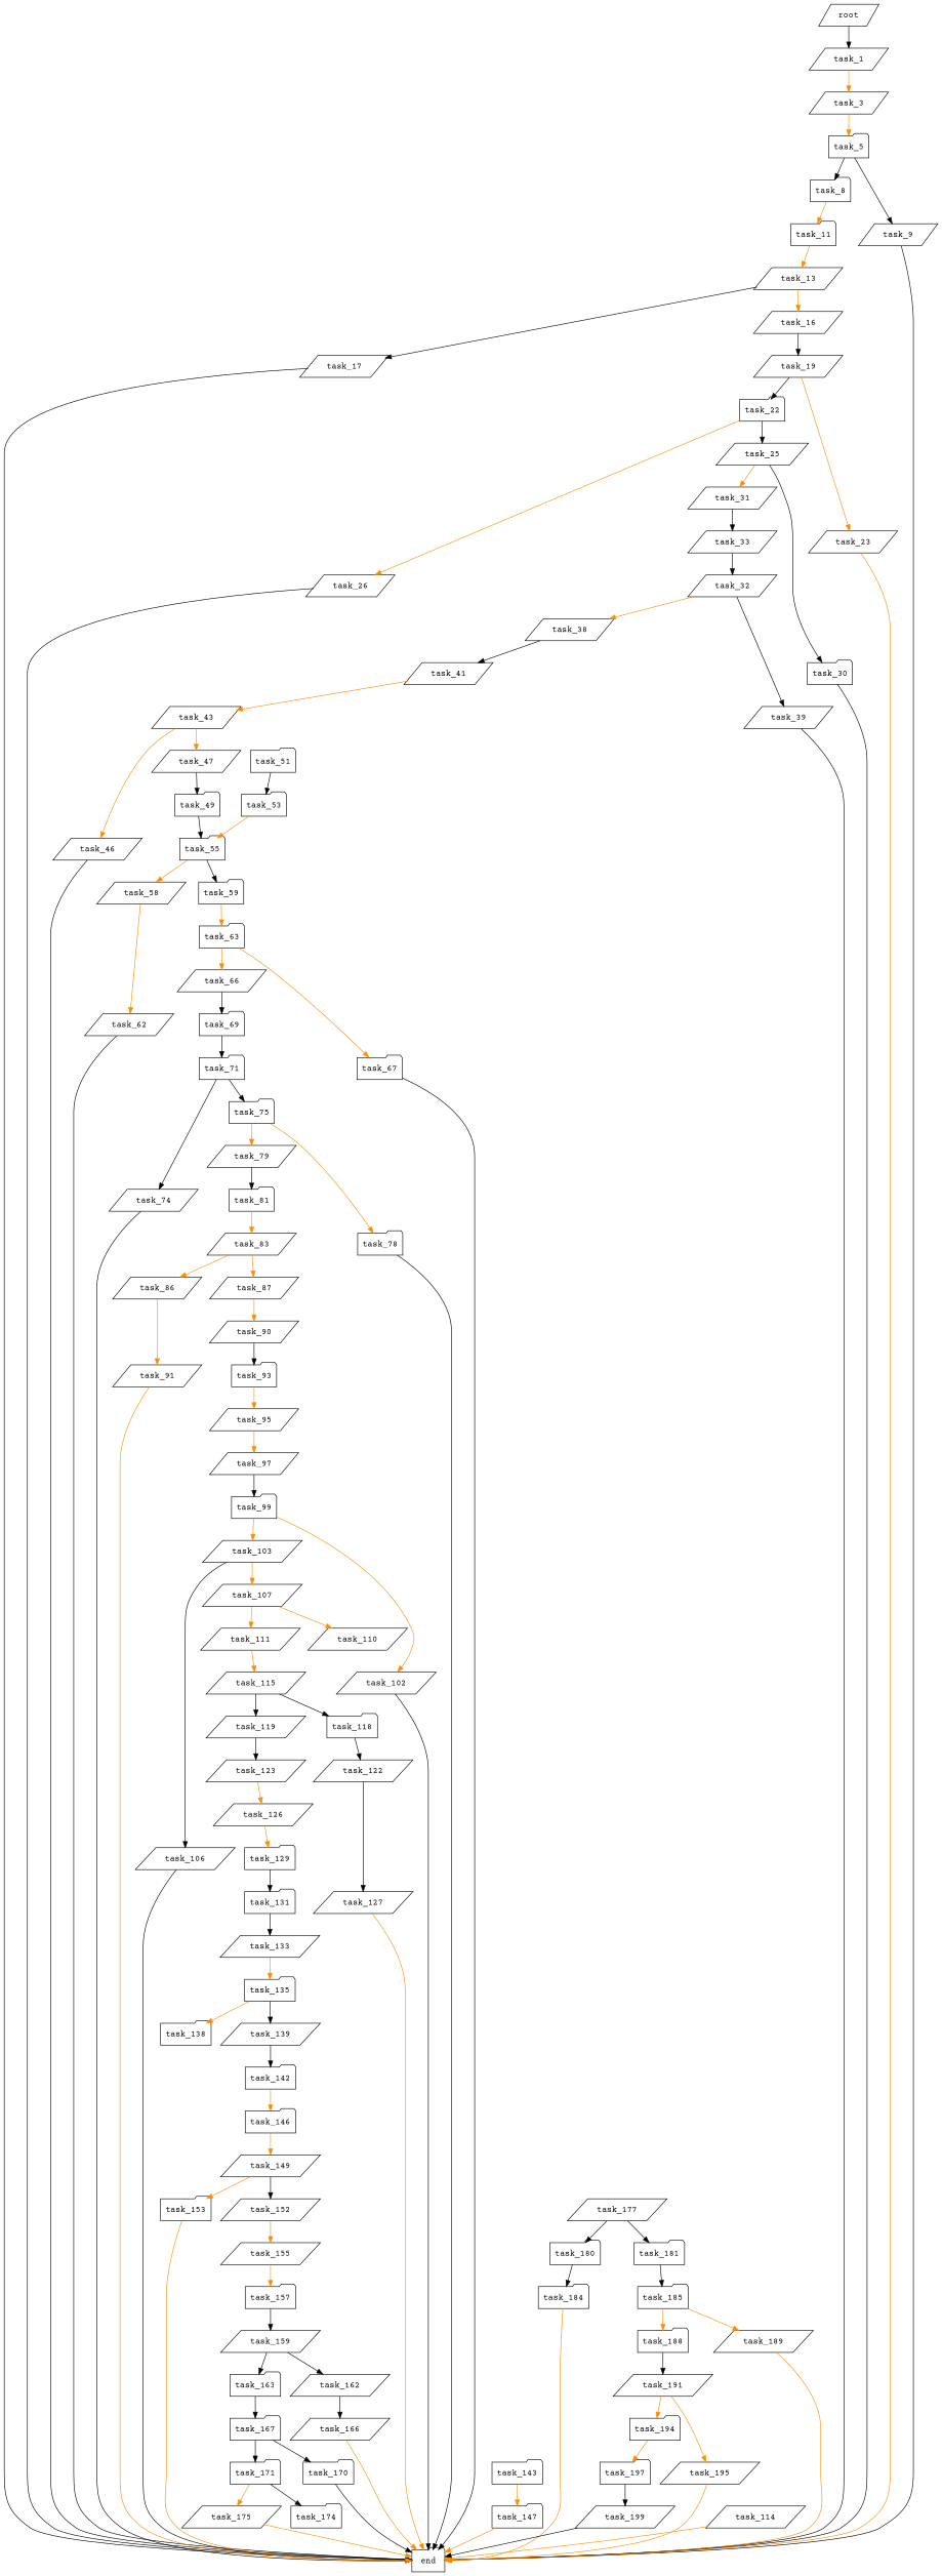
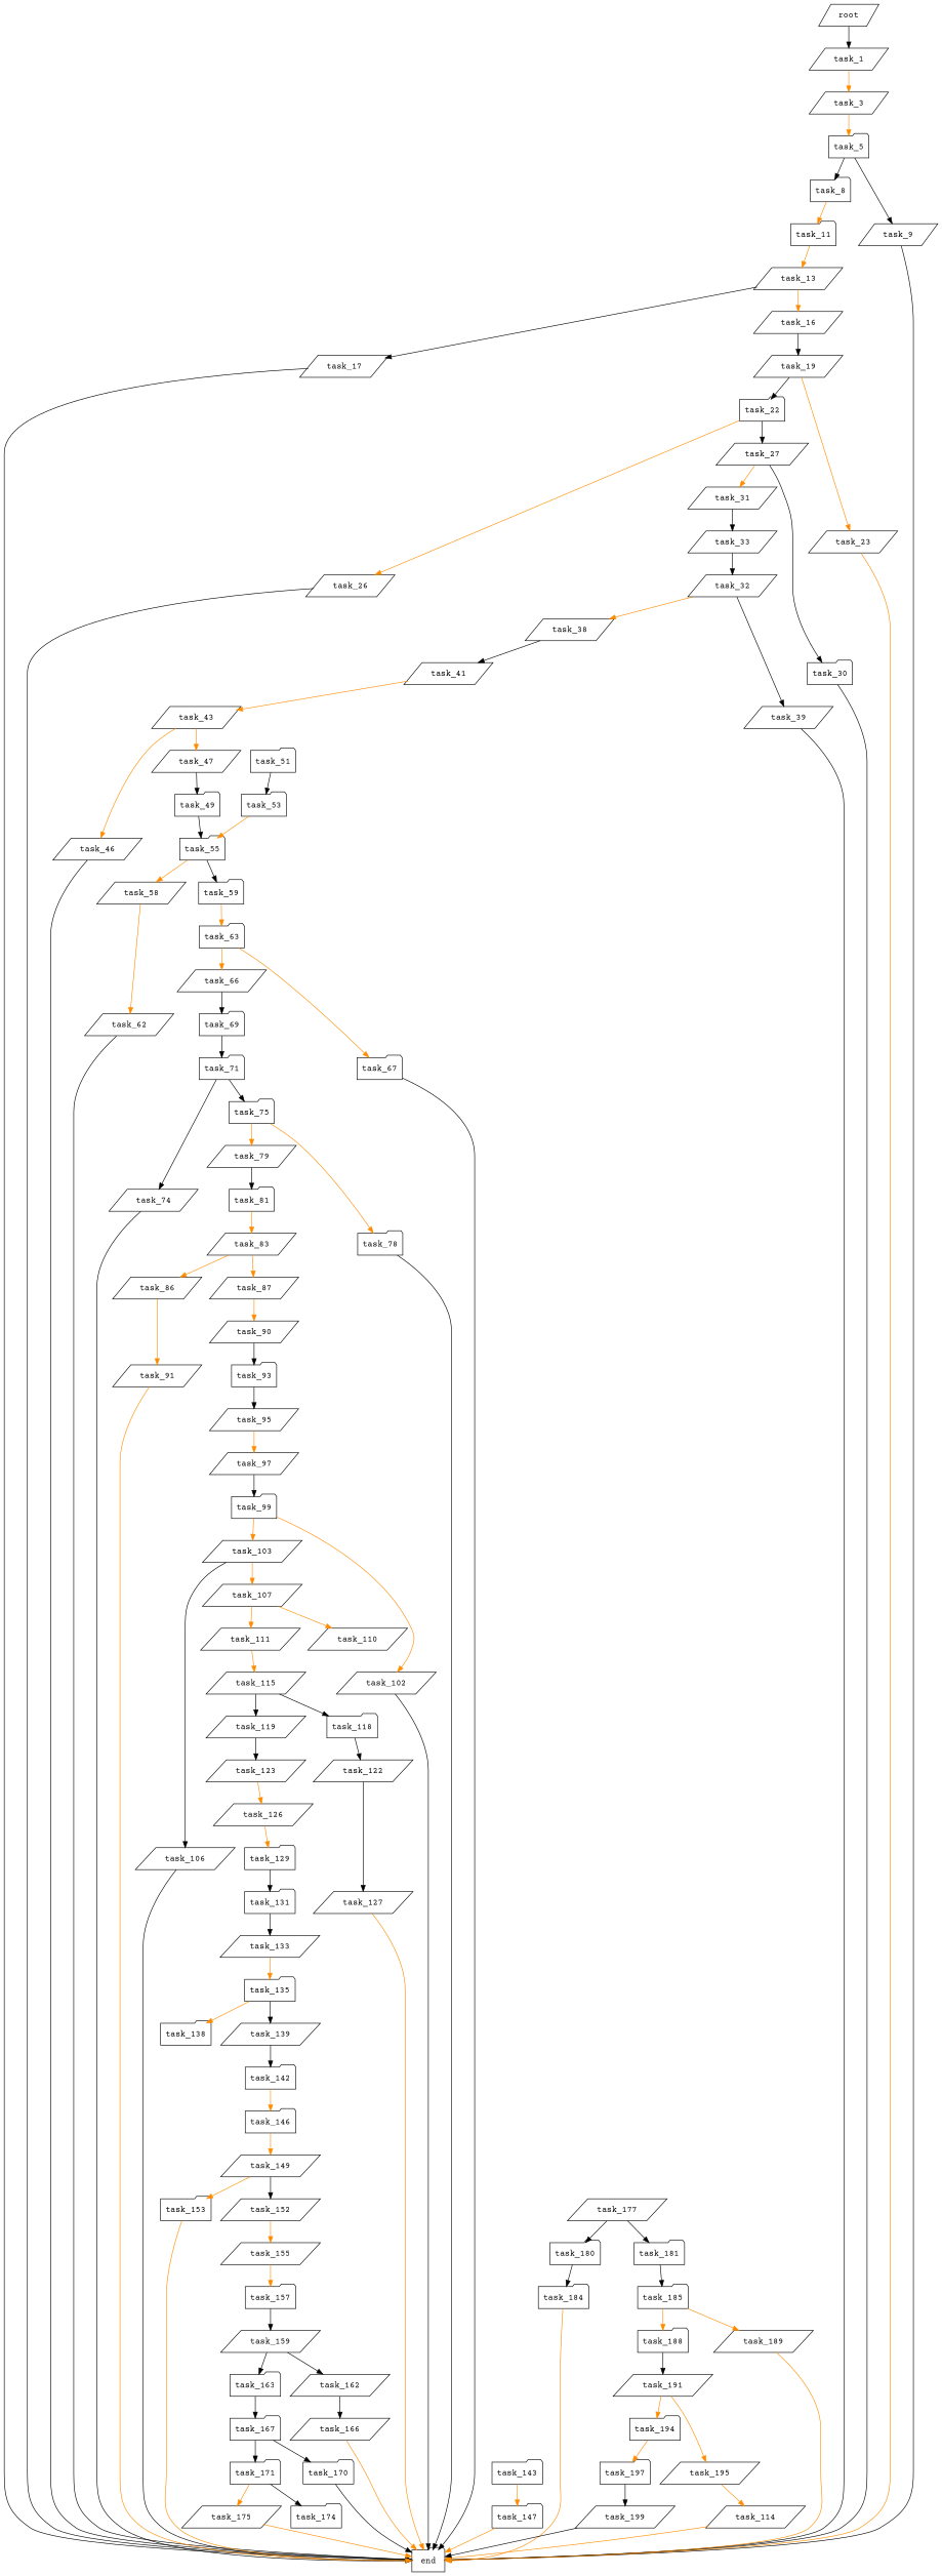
  digraph {
    fontname="Courier Prime"
    node [fontname="Courier Prime" shape=parallelogram]
    edge [color=black fontname="Courier Prime"]
    root
    task_1
    task_3
    task_5 [shape=folder]
    task_8 [shape=folder]
    task_9
    task_11 [shape=folder]
    end [shape=folder]
    task_13
    task_16
    task_17
    task_19
    task_22 [shape=folder]
    task_23
    task_26
-   task_27 [label=task_25]
+   task_27
    task_30 [shape=folder]
    task_31
    task_33
    n20 [label=task_32]
    task_38
    task_39
    task_41
    task_43
    task_46
    task_47
    task_49 [shape=folder]
    task_55 [shape=folder]
    task_51 [shape=folder]
    task_53 [shape=folder]
    task_58
    task_59 [shape=folder]
    task_62
    task_63 [shape=folder]
    task_66
    task_67 [shape=folder]
    task_69 [shape=folder]
    task_71 [shape=folder]
    task_74
    task_75 [shape=folder]
    task_78 [shape=folder]
    task_79
    task_81 [shape=folder]
    task_83
    task_86
    task_87
    task_91
    task_90
    task_93 [shape=folder]
    task_95
    task_97
    task_99 [shape=folder]
    task_102
    task_103
    task_106
    task_107
    task_110
    task_111
    task_115
    task_114
    task_118 [shape=folder]
    task_119
    task_122
    task_123
    task_127
    task_126
    task_129 [shape=folder]
    task_131 [shape=folder]
    task_133
    task_135 [shape=folder]
    task_138 [shape=folder]
    task_139
    task_142 [shape=folder]
    task_143 [shape=folder]
    task_147 [shape=folder]
    task_146 [shape=folder]
    task_149
    task_152
    task_153 [shape=folder]
    task_155
    task_157 [shape=folder]
    task_159
    task_162
    task_163 [shape=folder]
    task_166
    task_167 [shape=folder]
    task_170 [shape=folder]
    task_171 [shape=folder]
    task_174 [shape=folder]
    task_175
    task_180 [shape=folder]
    task_177
    task_181 [shape=folder]
    task_184 [shape=folder]
    task_185 [shape=folder]
    task_188 [shape=folder]
    task_189
    task_191
    task_194 [shape=folder]
    task_195
    task_197 [shape=folder]
    task_199
    root -> task_1
    task_1 -> task_3 [color=darkorange]
    task_3 -> task_5 [color=darkorange]
    task_5 -> task_8
    task_5 -> task_9
    task_8 -> task_11 [color=darkorange]
    task_9 -> end
    task_11 -> task_13 [color=darkorange]
    task_13 -> task_16 [color=darkorange]
    task_13 -> task_17
    task_16 -> task_19
    task_17 -> end
    task_19 -> task_22
    task_19 -> task_23 [color=darkorange]
    task_22 -> task_26 [color=darkorange]
    task_22 -> task_27
    task_23 -> end [color=darkorange]
    task_26 -> end
    task_27 -> task_30
    task_27 -> task_31 [color=darkorange]
    task_30 -> end
    task_31 -> task_33
    task_33 -> n20
    n20 -> task_38 [color=darkorange]
    n20 -> task_39
    task_38 -> task_41
    task_39 -> end
    task_41 -> task_43 [color=darkorange]
    task_43 -> task_46 [color=darkorange]
    task_43 -> task_47 [color=darkorange]
    task_46 -> end
    task_47 -> task_49
    task_49 -> task_55
    task_55 -> task_58 [color=darkorange]
    task_55 -> task_59
    task_51 -> task_53
    task_53 -> task_55 [color=darkorange]
    task_58 -> task_62 [color=darkorange]
    task_59 -> task_63 [color=darkorange]
    task_62 -> end
    task_63 -> task_66 [color=darkorange]
    task_63 -> task_67 [color=darkorange]
    task_66 -> task_69
    task_67 -> end
    task_69 -> task_71
    task_71 -> task_74
    task_71 -> task_75
    task_74 -> end
    task_75 -> task_78 [color=darkorange]
    task_75 -> task_79 [color=darkorange]
    task_78 -> end
    task_79 -> task_81
    task_81 -> task_83 [color=darkorange]
    task_83 -> task_86 [color=darkorange]
    task_83 -> task_87 [color=darkorange]
    task_86 -> task_91 [color=darkorange]
    task_87 -> task_90 [color=darkorange]
    task_91 -> end [color=darkorange]
    task_90 -> task_93
-   task_93 -> task_95 [color=darkorange]
+   task_93 -> task_95
    task_95 -> task_97 [color=darkorange]
    task_97 -> task_99
    task_99 -> task_102 [color=darkorange]
    task_99 -> task_103 [color=darkorange]
    task_102 -> end
    task_103 -> task_106
    task_103 -> task_107 [color=darkorange]
    task_106 -> end
    task_107 -> task_110 [color=darkorange]
    task_107 -> task_111 [color=darkorange]
    task_111 -> task_115 [color=darkorange]
    task_115 -> task_118
    task_115 -> task_119
    task_114 -> end [color=darkorange]
    task_118 -> task_122
    task_119 -> task_123
    task_122 -> task_127
    task_123 -> task_126 [color=darkorange]
    task_127 -> end [color=darkorange]
    task_126 -> task_129 [color=darkorange]
    task_129 -> task_131
    task_131 -> task_133
    task_133 -> task_135 [color=darkorange]
    task_135 -> task_138 [color=darkorange]
    task_135 -> task_139
    task_139 -> task_142
    task_142 -> task_146 [color=darkorange]
    task_143 -> task_147 [color=darkorange]
    task_147 -> end [color=darkorange]
    task_146 -> task_149 [color=darkorange]
    task_149 -> task_152
    task_149 -> task_153 [color=darkorange]
    task_152 -> task_155 [color=darkorange]
    task_153 -> end [color=darkorange]
    task_155 -> task_157 [color=darkorange]
    task_157 -> task_159
    task_159 -> task_162
    task_159 -> task_163
    task_162 -> task_166
    task_163 -> task_167
    task_166 -> end [color=darkorange]
    task_167 -> task_170
    task_167 -> task_171
    task_170 -> end
    task_171 -> task_174
    task_171 -> task_175 [color=darkorange]
    task_175 -> end [color=darkorange]
    task_180 -> task_184
    task_177 -> task_180
    task_177 -> task_181
    task_181 -> task_185
    task_184 -> end [color=darkorange]
    task_185 -> task_188 [color=darkorange]
    task_185 -> task_189 [color=darkorange]
    task_188 -> task_191
    task_189 -> end [color=darkorange]
    task_191 -> task_194 [color=darkorange]
    task_191 -> task_195 [color=darkorange]
    task_194 -> task_197 [color=darkorange]
-   task_195 -> end [color=darkorange]
+   task_195 -> task_114 [color=darkorange]
    task_197 -> task_199
    task_199 -> end
  }
